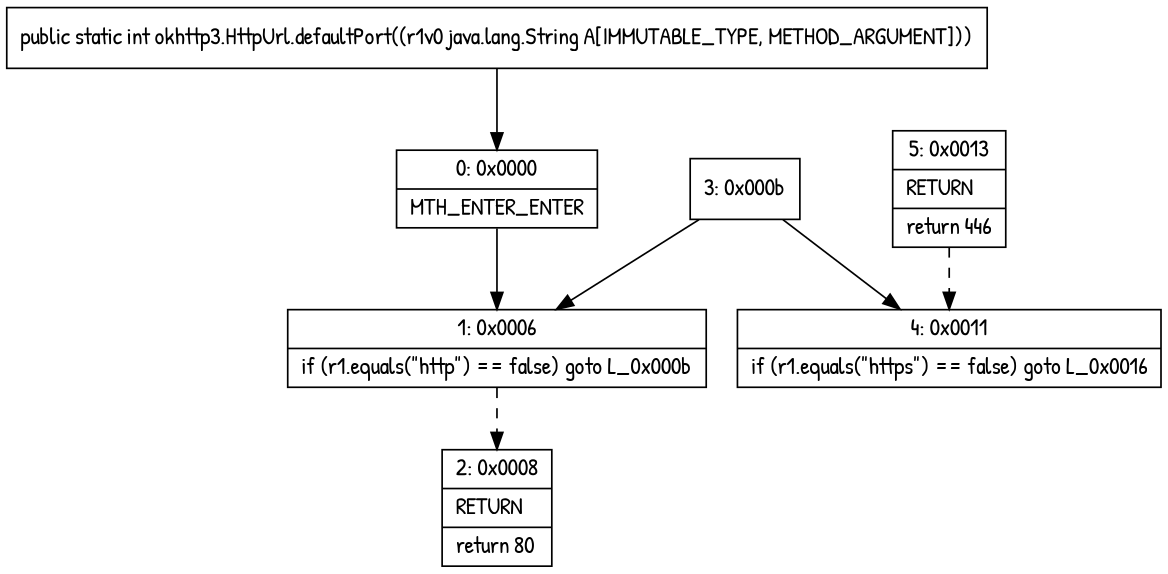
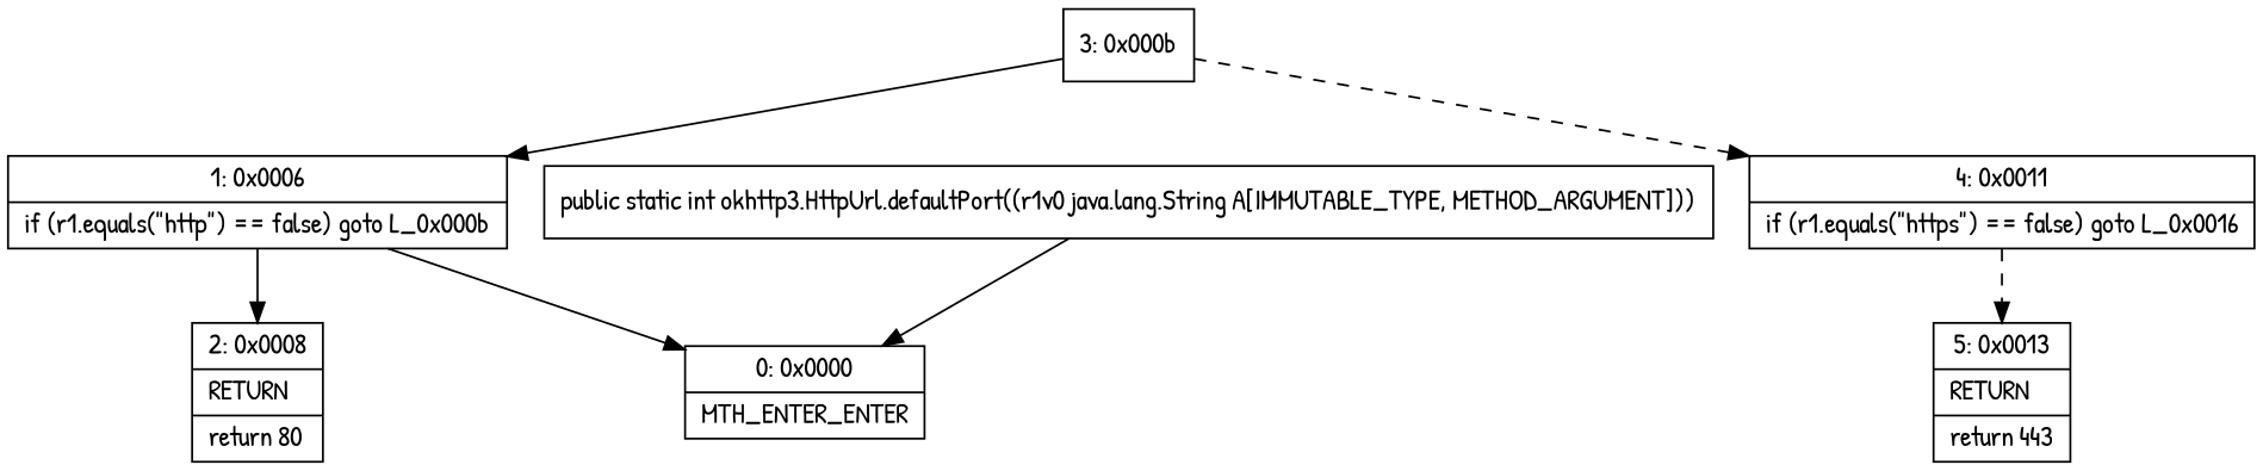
  digraph {
    fontname="Patrick Hand"
    node [fontname="Patrick Hand" shape=record]
    edge [fontname="Patrick Hand"]
    n1 [label="{0\:\ 0x0000|MTH_ENTER_ENTER\l}"]
    n2 [label="{1\:\ 0x0006|if (r1.equals(\"http\") == false) goto L_0x000b\l}"]
    n3 [label="{2\:\ 0x0008|RETURN\l|return 80\l}"]
    n4 [label="{3\:\ 0x000b}"]
    n5 [label="{4\:\ 0x0011|if (r1.equals(\"https\") == false) goto L_0x0016\l}"]
-   n6 [label="{5\:\ 0x0013|RETURN\l|return 446\l}"]
+   n6 [label="{5\:\ 0x0013|RETURN\l|return 443\l}"]
    n7 [label="{public static int okhttp3.HttpUrl.defaultPort((r1v0 java.lang.String A[IMMUTABLE_TYPE, METHOD_ARGUMENT])) }"]
-   n1 -> n2
-   n2 -> n3 [style=dashed]
+   n2 -> n1
+   n2 -> n3 [style=solid]
    n4 -> n2
-   n4 -> n5
-   n6 -> n5 [style=dashed]
+   n4 -> n5 [style=dashed]
+   n5 -> n6 [style=dashed]
    n7 -> n1
  }
